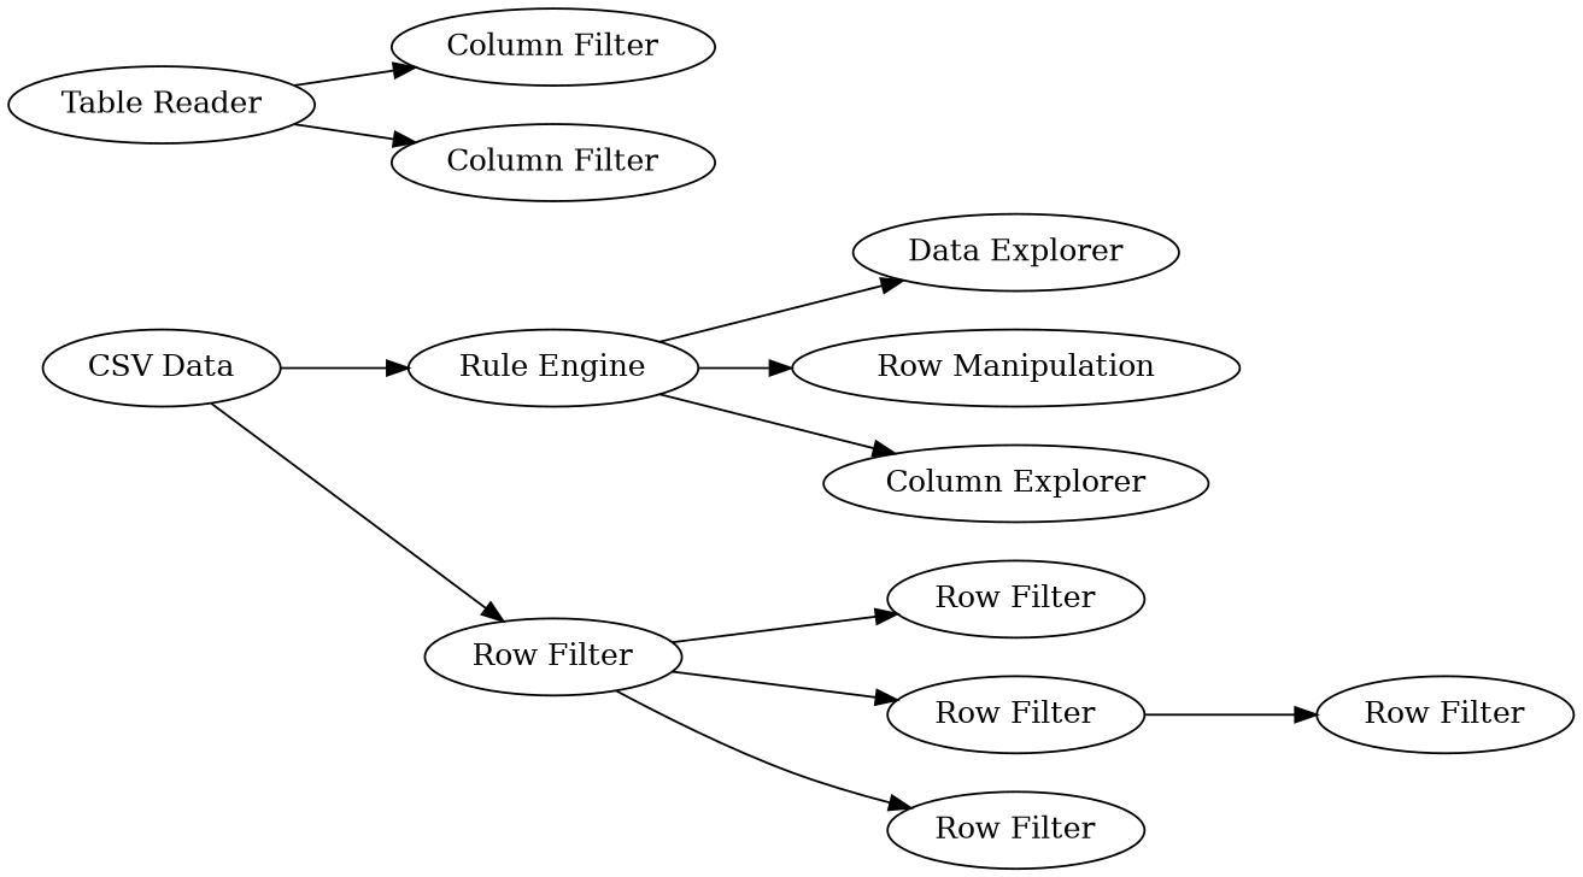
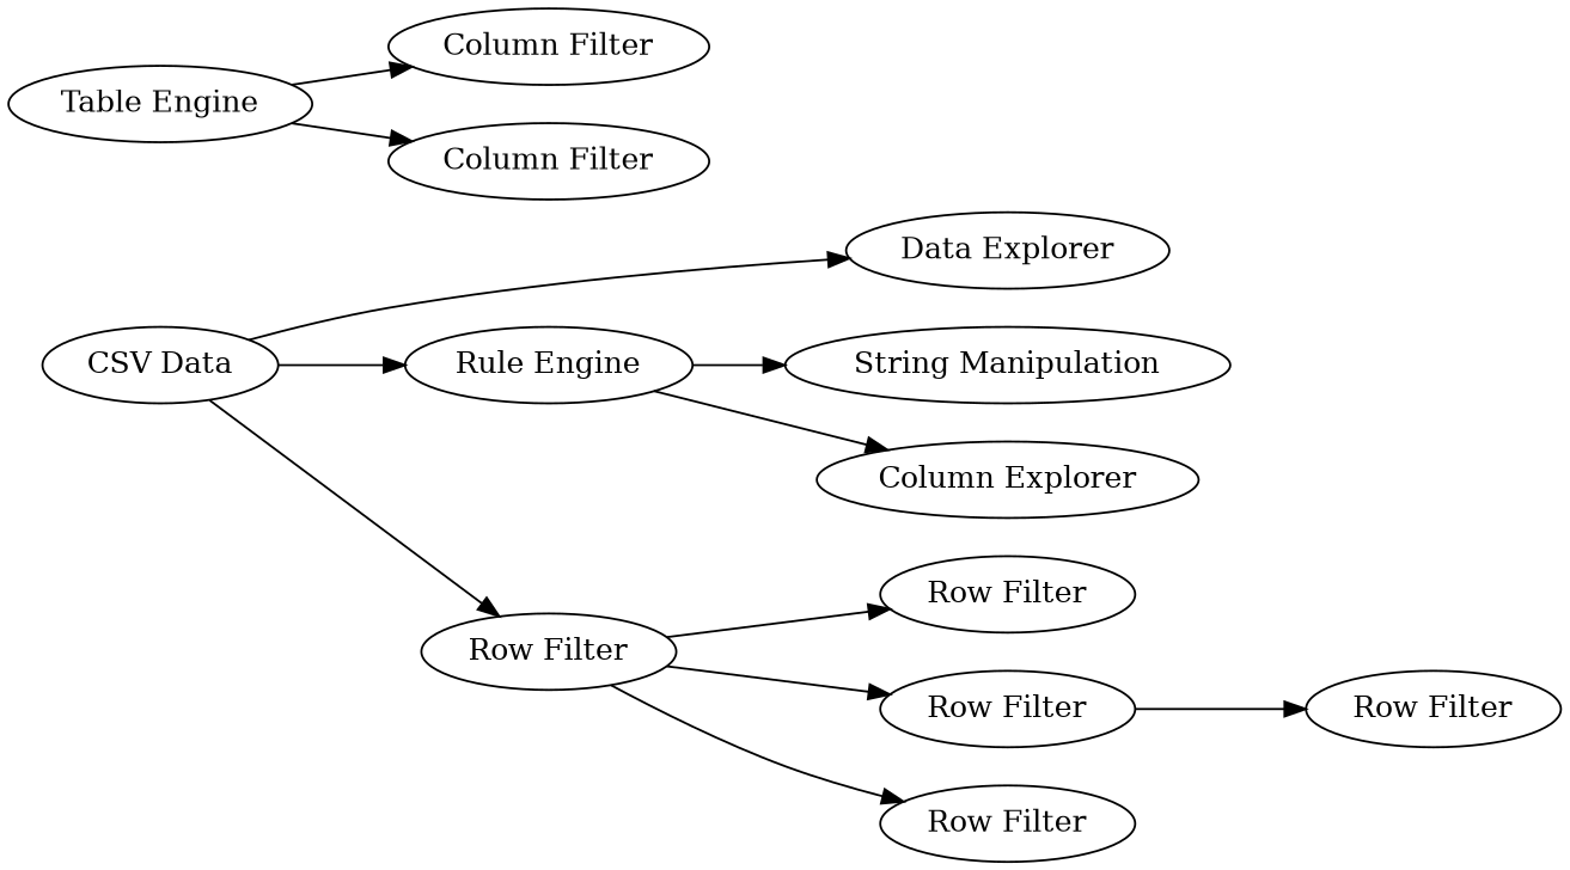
  digraph {
    rankdir=LR
    n1 [label="CSV Data"]
    n2 [label="Rule Engine"]
    n3 [label="Row Filter"]
    n4 [label="Data Explorer"]
-   n5 [label="Row Manipulation"]
+   n5 [label="String Manipulation"]
    n6 [label="Column Explorer"]
    n7 [label="Row Filter"]
    n8 [label="Row Filter"]
    n9 [label="Row Filter"]
    n10 [label="Row Filter"]
-   n11 [label="Table Reader"]
+   n11 [label="Table Engine"]
    n12 [label="Column Filter"]
    n13 [label="Column Filter"]
    n1 -> n2
    n1 -> n3
-   n2 -> n4
+   n1 -> n4
    n2 -> n5
    n2 -> n6
    n3 -> n7
    n3 -> n8
    n3 -> n9
    n8 -> n10
    n11 -> n12
    n11 -> n13
  }
